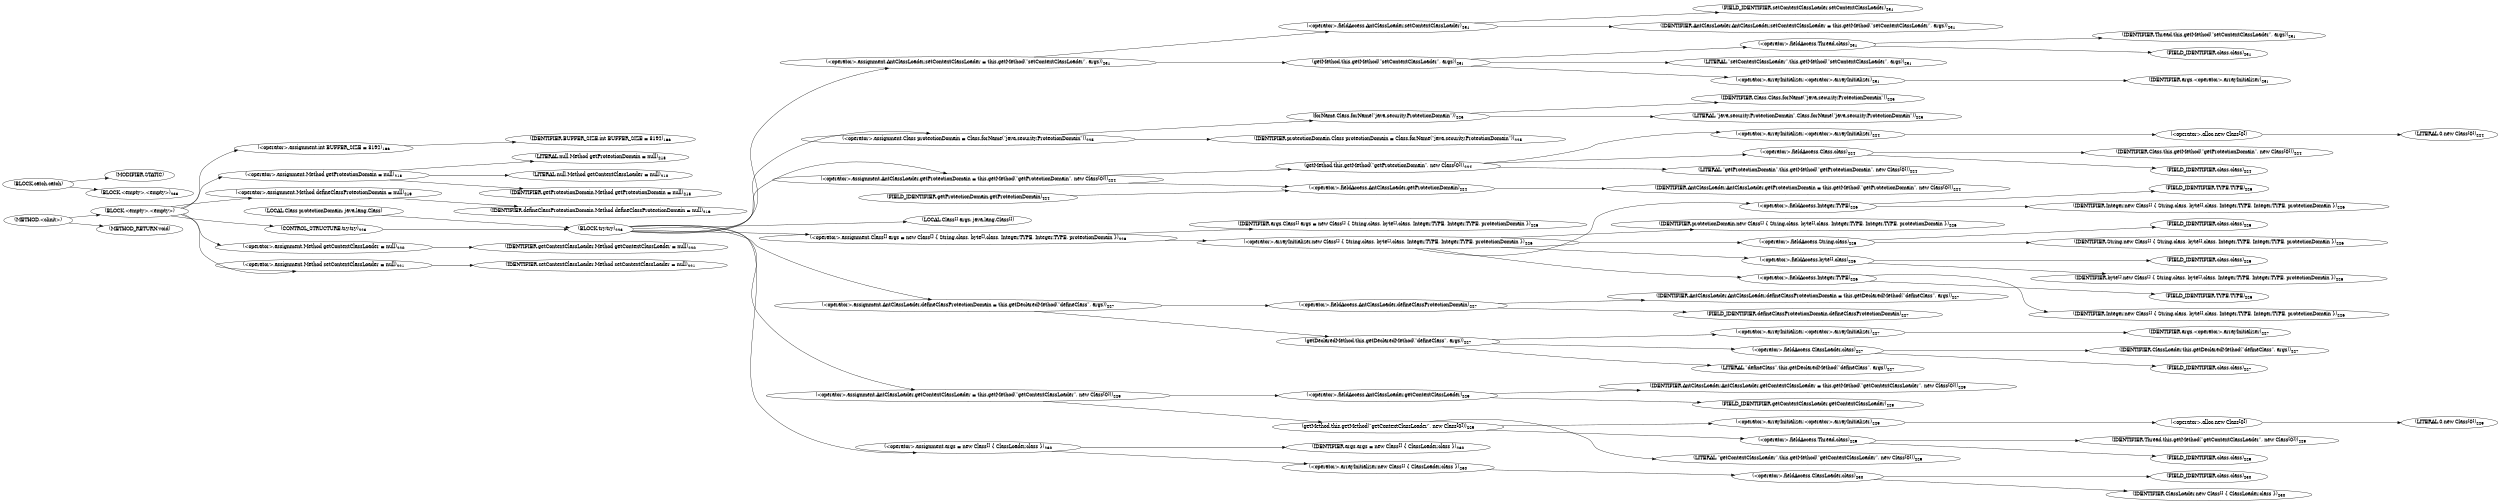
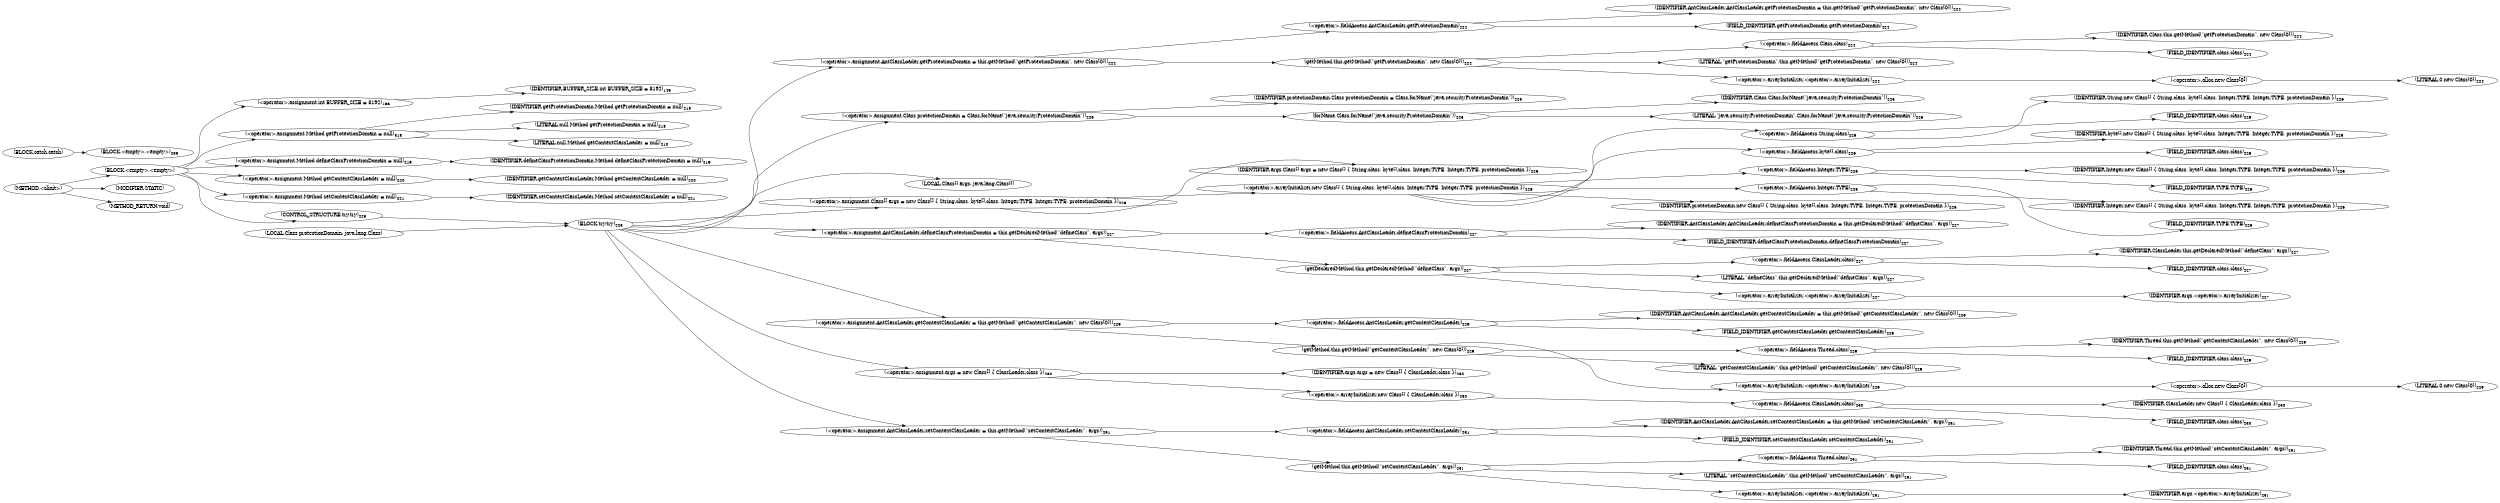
  digraph {
    rankdir=LR
    n1 [label=<(METHOD,&lt;clinit&gt;)>]
    n2 [label=<(BLOCK,&lt;empty&gt;,&lt;empty&gt;)>]
    n3 [label=<(MODIFIER,STATIC)>]
    n4 [label=<(METHOD_RETURN,void)>]
    n5 [label=<(&lt;operator&gt;.assignment,int BUFFER_SIZE = 8192)<SUB>166</SUB>>]
-   n6 [label=<(&lt;operator&gt;.assignment,Method getProtectionDomain = null)<SUB>218</SUB>>]
+   n6 [label=<(&lt;operator&gt;.assignment,Method getProtectionDomain = null)<SUB>318</SUB>>]
    n7 [label=<(&lt;operator&gt;.assignment,Method defineClassProtectionDomain = null)<SUB>219</SUB>>]
    n8 [label=<(&lt;operator&gt;.assignment,Method getContextClassLoader = null)<SUB>220</SUB>>]
    n9 [label=<(&lt;operator&gt;.assignment,Method setContextClassLoader = null)<SUB>221</SUB>>]
    n10 [label=<(CONTROL_STRUCTURE,try,try)<SUB>223</SUB>>]
-   n11 [label=<(IDENTIFIER,BUFFER_SIZE,int BUFFER_SIZE = 8192)<SUB>166</SUB>>]
+   n11 [label=<(IDENTIFIER,BUFFER_SIZE,int BUFFER_SIZE = 8192)<SUB>146</SUB>>]
    n12 [label=<(IDENTIFIER,getProtectionDomain,Method getProtectionDomain = null)<SUB>218</SUB>>]
    n13 [label=<(LITERAL,null,Method getProtectionDomain = null)<SUB>218</SUB>>]
    n14 [label=<(LITERAL,null,Method getContextClassLoader = null)<SUB>210</SUB>>]
    n15 [label=<(IDENTIFIER,defineClassProtectionDomain,Method defineClassProtectionDomain = null)<SUB>219</SUB>>]
    n16 [label=<(IDENTIFIER,getContextClassLoader,Method getContextClassLoader = null)<SUB>220</SUB>>]
    n17 [label=<(IDENTIFIER,setContextClassLoader,Method setContextClassLoader = null)<SUB>221</SUB>>]
    n18 [label=<(BLOCK,try,try)<SUB>223</SUB>>]
    n19 [label=<(&lt;operator&gt;.assignment,AntClassLoader.getProtectionDomain = this.getMethod(&quot;getProtectionDomain&quot;, new Class[0]))<SUB>224</SUB>>]
    n20 [label=<(&lt;operator&gt;.assignment,Class protectionDomain = Class.forName(&quot;java.security.ProtectionDomain&quot;))<SUB>225</SUB>>]
    n21 [label=<(LOCAL,Class[] args: java.lang.Class[])>]
    n22 [label=<(&lt;operator&gt;.assignment,Class[] args = new Class[] { String.class, byte[].class, Integer.TYPE, Integer.TYPE, protectionDomain })<SUB>226</SUB>>]
    n23 [label=<(&lt;operator&gt;.assignment,AntClassLoader.defineClassProtectionDomain = this.getDeclaredMethod(&quot;defineClass&quot;, args))<SUB>227</SUB>>]
    n24 [label=<(&lt;operator&gt;.assignment,AntClassLoader.getContextClassLoader = this.getMethod(&quot;getContextClassLoader&quot;, new Class[0]))<SUB>229</SUB>>]
    n25 [label=<(&lt;operator&gt;.assignment,args = new Class[] { ClassLoader.class })<SUB>230</SUB>>]
    n26 [label=<(&lt;operator&gt;.assignment,AntClassLoader.setContextClassLoader = this.getMethod(&quot;setContextClassLoader&quot;, args))<SUB>231</SUB>>]
    n27 [label=<(BLOCK,catch,catch)>]
    n28 [label=<(BLOCK,&lt;empty&gt;,&lt;empty&gt;)<SUB>233</SUB>>]
    n29 [label=<(&lt;operator&gt;.fieldAccess,AntClassLoader.getProtectionDomain)<SUB>224</SUB>>]
    n30 [label=<(getMethod,this.getMethod(&quot;getProtectionDomain&quot;, new Class[0]))<SUB>224</SUB>>]
    n31 [label=<(LOCAL,Class protectionDomain: java.lang.Class)>]
    n32 [label=<(IDENTIFIER,protectionDomain,Class protectionDomain = Class.forName(&quot;java.security.ProtectionDomain&quot;))<SUB>225</SUB>>]
    n33 [label=<(forName,Class.forName(&quot;java.security.ProtectionDomain&quot;))<SUB>225</SUB>>]
    n34 [label=<(IDENTIFIER,args,Class[] args = new Class[] { String.class, byte[].class, Integer.TYPE, Integer.TYPE, protectionDomain })<SUB>226</SUB>>]
    n35 [label=<(&lt;operator&gt;.arrayInitializer,new Class[] { String.class, byte[].class, Integer.TYPE, Integer.TYPE, protectionDomain })<SUB>226</SUB>>]
    n36 [label=<(&lt;operator&gt;.fieldAccess,AntClassLoader.defineClassProtectionDomain)<SUB>227</SUB>>]
    n37 [label=<(getDeclaredMethod,this.getDeclaredMethod(&quot;defineClass&quot;, args))<SUB>227</SUB>>]
    n38 [label=<(&lt;operator&gt;.fieldAccess,AntClassLoader.getContextClassLoader)<SUB>229</SUB>>]
    n39 [label=<(getMethod,this.getMethod(&quot;getContextClassLoader&quot;, new Class[0]))<SUB>229</SUB>>]
    n40 [label=<(IDENTIFIER,args,args = new Class[] { ClassLoader.class })<SUB>230</SUB>>]
    n41 [label=<(&lt;operator&gt;.arrayInitializer,new Class[] { ClassLoader.class })<SUB>230</SUB>>]
    n42 [label=<(&lt;operator&gt;.fieldAccess,AntClassLoader.setContextClassLoader)<SUB>231</SUB>>]
    n43 [label=<(getMethod,this.getMethod(&quot;setContextClassLoader&quot;, args))<SUB>231</SUB>>]
    n44 [label=<(IDENTIFIER,AntClassLoader,AntClassLoader.getProtectionDomain = this.getMethod(&quot;getProtectionDomain&quot;, new Class[0]))<SUB>224</SUB>>]
    n45 [label=<(FIELD_IDENTIFIER,getProtectionDomain,getProtectionDomain)<SUB>424</SUB>>]
    n46 [label=<(&lt;operator&gt;.fieldAccess,Class.class)<SUB>224</SUB>>]
    n47 [label=<(LITERAL,&quot;getProtectionDomain&quot;,this.getMethod(&quot;getProtectionDomain&quot;, new Class[0]))<SUB>224</SUB>>]
    n48 [label=<(&lt;operator&gt;.arrayInitializer,&lt;operator&gt;.arrayInitializer)<SUB>224</SUB>>]
    n49 [label=<(IDENTIFIER,Class,this.getMethod(&quot;getProtectionDomain&quot;, new Class[0]))<SUB>224</SUB>>]
    n50 [label=<(FIELD_IDENTIFIER,class,class)<SUB>224</SUB>>]
    n51 [label=<(&lt;operator&gt;.alloc,new Class[0])>]
    n52 [label=<(LITERAL,0,new Class[0])<SUB>224</SUB>>]
    n53 [label=<(IDENTIFIER,Class,Class.forName(&quot;java.security.ProtectionDomain&quot;))<SUB>225</SUB>>]
    n54 [label=<(LITERAL,&quot;java.security.ProtectionDomain&quot;,Class.forName(&quot;java.security.ProtectionDomain&quot;))<SUB>225</SUB>>]
    n55 [label=<(&lt;operator&gt;.fieldAccess,String.class)<SUB>226</SUB>>]
    n56 [label=<(&lt;operator&gt;.fieldAccess,byte[].class)<SUB>226</SUB>>]
    n57 [label=<(&lt;operator&gt;.fieldAccess,Integer.TYPE)<SUB>226</SUB>>]
    n58 [label=<(&lt;operator&gt;.fieldAccess,Integer.TYPE)<SUB>226</SUB>>]
    n59 [label=<(IDENTIFIER,protectionDomain,new Class[] { String.class, byte[].class, Integer.TYPE, Integer.TYPE, protectionDomain })<SUB>226</SUB>>]
    n60 [label=<(IDENTIFIER,String,new Class[] { String.class, byte[].class, Integer.TYPE, Integer.TYPE, protectionDomain })<SUB>226</SUB>>]
    n61 [label=<(FIELD_IDENTIFIER,class,class)<SUB>226</SUB>>]
    n62 [label=<(IDENTIFIER,byte[],new Class[] { String.class, byte[].class, Integer.TYPE, Integer.TYPE, protectionDomain })<SUB>226</SUB>>]
    n63 [label=<(FIELD_IDENTIFIER,class,class)<SUB>226</SUB>>]
    n64 [label=<(IDENTIFIER,Integer,new Class[] { String.class, byte[].class, Integer.TYPE, Integer.TYPE, protectionDomain })<SUB>226</SUB>>]
    n65 [label=<(FIELD_IDENTIFIER,TYPE,TYPE)<SUB>226</SUB>>]
    n66 [label=<(IDENTIFIER,Integer,new Class[] { String.class, byte[].class, Integer.TYPE, Integer.TYPE, protectionDomain })<SUB>226</SUB>>]
    n67 [label=<(FIELD_IDENTIFIER,TYPE,TYPE)<SUB>226</SUB>>]
    n68 [label=<(IDENTIFIER,AntClassLoader,AntClassLoader.defineClassProtectionDomain = this.getDeclaredMethod(&quot;defineClass&quot;, args))<SUB>227</SUB>>]
    n69 [label=<(FIELD_IDENTIFIER,defineClassProtectionDomain,defineClassProtectionDomain)<SUB>227</SUB>>]
    n70 [label=<(&lt;operator&gt;.fieldAccess,ClassLoader.class)<SUB>227</SUB>>]
    n71 [label=<(LITERAL,&quot;defineClass&quot;,this.getDeclaredMethod(&quot;defineClass&quot;, args))<SUB>227</SUB>>]
    n72 [label=<(&lt;operator&gt;.arrayInitializer,&lt;operator&gt;.arrayInitializer)<SUB>227</SUB>>]
    n73 [label=<(IDENTIFIER,ClassLoader,this.getDeclaredMethod(&quot;defineClass&quot;, args))<SUB>227</SUB>>]
    n74 [label=<(FIELD_IDENTIFIER,class,class)<SUB>227</SUB>>]
    n75 [label=<(IDENTIFIER,args,&lt;operator&gt;.arrayInitializer)<SUB>227</SUB>>]
    n76 [label=<(IDENTIFIER,AntClassLoader,AntClassLoader.getContextClassLoader = this.getMethod(&quot;getContextClassLoader&quot;, new Class[0]))<SUB>229</SUB>>]
    n77 [label=<(FIELD_IDENTIFIER,getContextClassLoader,getContextClassLoader)<SUB>229</SUB>>]
    n78 [label=<(&lt;operator&gt;.fieldAccess,Thread.class)<SUB>229</SUB>>]
    n79 [label=<(LITERAL,&quot;getContextClassLoader&quot;,this.getMethod(&quot;getContextClassLoader&quot;, new Class[0]))<SUB>229</SUB>>]
    n80 [label=<(&lt;operator&gt;.arrayInitializer,&lt;operator&gt;.arrayInitializer)<SUB>229</SUB>>]
    n81 [label=<(IDENTIFIER,Thread,this.getMethod(&quot;getContextClassLoader&quot;, new Class[0]))<SUB>229</SUB>>]
    n82 [label=<(FIELD_IDENTIFIER,class,class)<SUB>229</SUB>>]
    n83 [label=<(&lt;operator&gt;.alloc,new Class[0])>]
    n84 [label=<(LITERAL,0,new Class[0])<SUB>229</SUB>>]
    n85 [label=<(&lt;operator&gt;.fieldAccess,ClassLoader.class)<SUB>230</SUB>>]
    n86 [label=<(IDENTIFIER,ClassLoader,new Class[] { ClassLoader.class })<SUB>230</SUB>>]
    n87 [label=<(FIELD_IDENTIFIER,class,class)<SUB>230</SUB>>]
    n88 [label=<(IDENTIFIER,AntClassLoader,AntClassLoader.setContextClassLoader = this.getMethod(&quot;setContextClassLoader&quot;, args))<SUB>231</SUB>>]
    n89 [label=<(FIELD_IDENTIFIER,setContextClassLoader,setContextClassLoader)<SUB>231</SUB>>]
    n90 [label=<(&lt;operator&gt;.fieldAccess,Thread.class)<SUB>231</SUB>>]
    n91 [label=<(LITERAL,&quot;setContextClassLoader&quot;,this.getMethod(&quot;setContextClassLoader&quot;, args))<SUB>231</SUB>>]
    n92 [label=<(&lt;operator&gt;.arrayInitializer,&lt;operator&gt;.arrayInitializer)<SUB>231</SUB>>]
    n93 [label=<(IDENTIFIER,Thread,this.getMethod(&quot;setContextClassLoader&quot;, args))<SUB>231</SUB>>]
    n94 [label=<(FIELD_IDENTIFIER,class,class)<SUB>231</SUB>>]
    n95 [label=<(IDENTIFIER,args,&lt;operator&gt;.arrayInitializer)<SUB>231</SUB>>]
    n1 -> n2
-   n27 -> n3
+   n1 -> n3
    n1 -> n4
    n2 -> n5
    n2 -> n6
    n2 -> n7
    n2 -> n8
    n2 -> n9
    n2 -> n10
    n5 -> n11
    n6 -> n12
    n6 -> n13
    n6 -> n14
    n7 -> n15
    n8 -> n16
    n9 -> n17
    n10 -> n18
    n18 -> n19
    n18 -> n20
    n18 -> n21
    n18 -> n22
    n18 -> n23
    n18 -> n24
    n18 -> n25
    n18 -> n26
    n19 -> n29
    n19 -> n30
    n20 -> n32
    n20 -> n33
    n22 -> n34
    n22 -> n35
    n23 -> n36
    n23 -> n37
    n24 -> n38
    n24 -> n39
    n25 -> n40
    n25 -> n41
    n26 -> n42
    n26 -> n43
    n27 -> n28
    n29 -> n44
-   n45 -> n29
+   n29 -> n45
    n30 -> n46
    n30 -> n47
    n30 -> n48
    n31 -> n18
    n33 -> n53
    n33 -> n54
    n35 -> n55
    n35 -> n56
    n35 -> n57
    n35 -> n58
    n35 -> n59
    n36 -> n68
    n36 -> n69
    n37 -> n70
    n37 -> n71
    n37 -> n72
    n38 -> n76
    n38 -> n77
    n39 -> n78
    n39 -> n79
    n39 -> n80
    n41 -> n85
    n42 -> n88
    n42 -> n89
    n43 -> n90
    n43 -> n91
    n43 -> n92
    n46 -> n49
    n46 -> n50
    n48 -> n51
    n51 -> n52
    n55 -> n60
    n55 -> n61
    n56 -> n62
    n56 -> n63
    n57 -> n64
    n57 -> n65
    n58 -> n66
    n58 -> n67
    n70 -> n73
    n70 -> n74
    n72 -> n75
    n78 -> n81
    n78 -> n82
    n80 -> n83
    n83 -> n84
    n85 -> n86
    n85 -> n87
    n90 -> n93
    n90 -> n94
    n92 -> n95
  }
